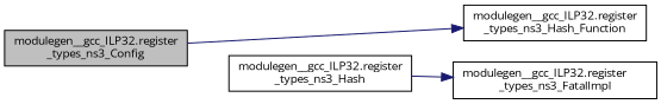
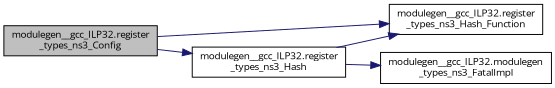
  digraph {
    fontname="Open Sans"
    rankdir=LR
    node [color=black fillcolor=white fontname="Open Sans" fontsize=10 shape=record style=filled]
    edge [color=midnightblue fontname="Open Sans" fontsize=10 labelfontname=Helvetica labelfontsize=10 style=solid]
    n1 [fillcolor=grey75 fontcolor=black height=0.2 label="modulegen__gcc_ILP32.register\l_types_ns3_Config" width=0.4]
    n2 [height=0.2 label="modulegen__gcc_ILP32.register\l_types_ns3_Hash" width=0.4]
    n3 [height=0.2 label="modulegen__gcc_ILP32.register\l_types_ns3_Hash_Function" width=0.4]
-   n4 [height=0.2 label="modulegen__gcc_ILP32.register\l_types_ns3_FatalImpl" width=0.4]
+   n4 [height=0.2 label="modulegen__gcc_ILP32.modulegen\l_types_ns3_FatalImpl" width=0.4]
+   n1 -> n2
    n1 -> n3
+   n2 -> n3
    n2 -> n4
  }
